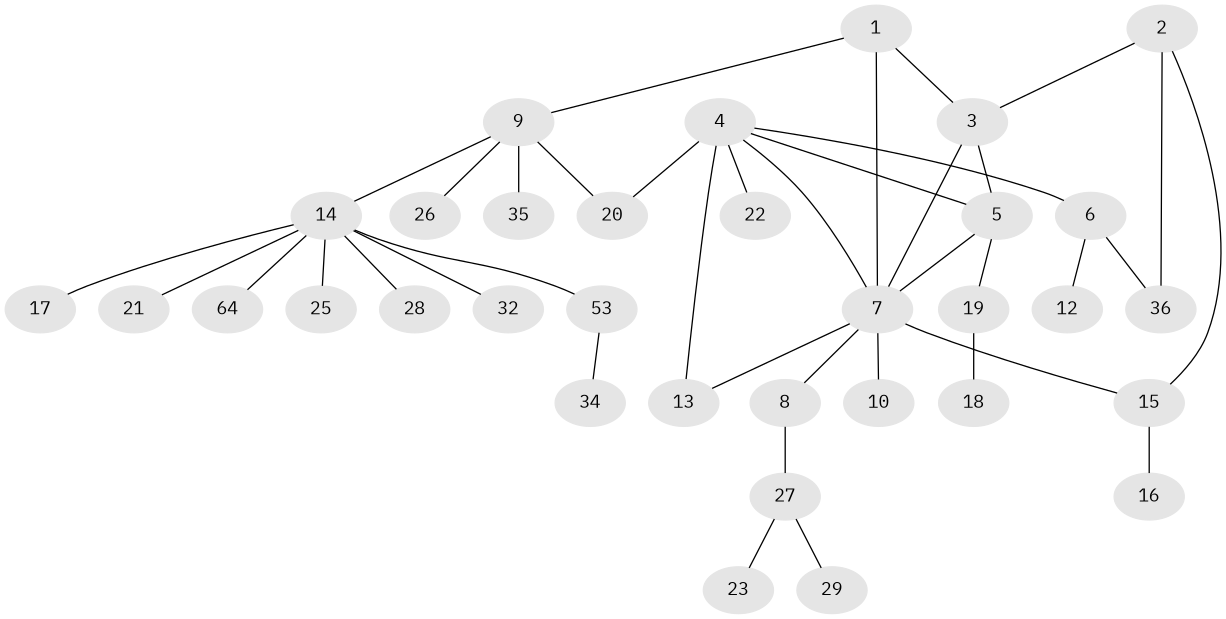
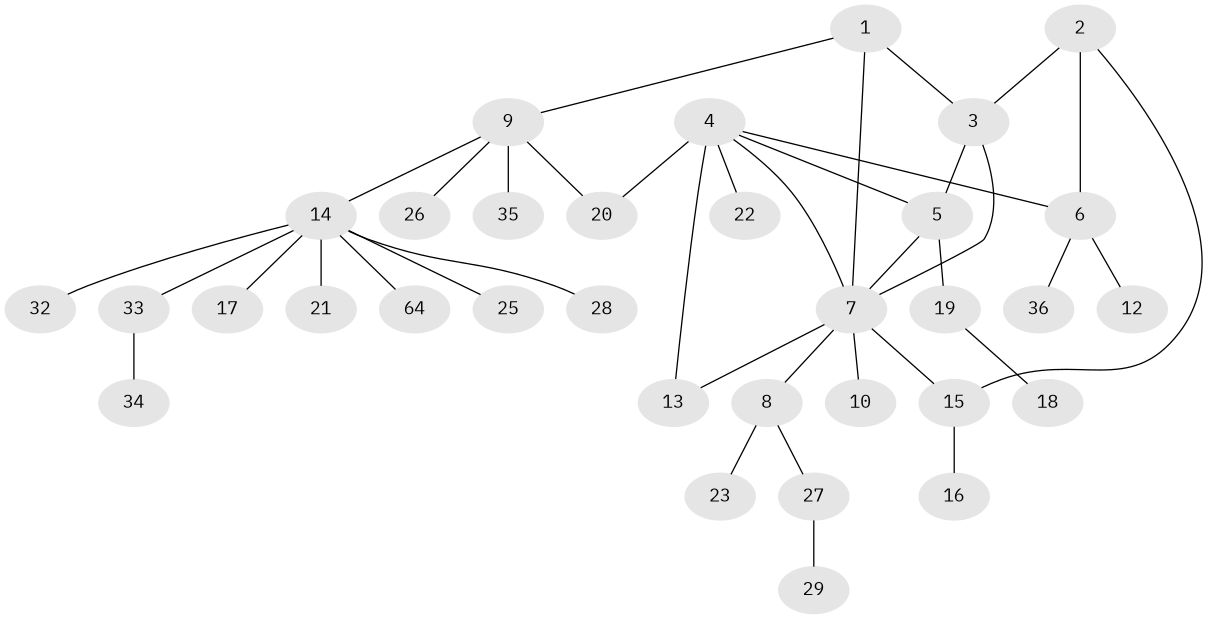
  graph {
    fontname="IBM Plex Mono"
    node [color=gray90 fontname="IBM Plex Mono" style=filled]
    edge [fontname="IBM Plex Mono" weight=1.0]
    1
    3
    7
    9
    5
    4
    6
    13
    20
    22
    15
    8
    10
    14
    26
    35
    2
    12
    n19 [label=36]
    16
    19
    18
    23
    27
    29
    17
    21
    n28 [label=64]
    25
    28
    32
-   33 [label=53]
+   33
    34
    1 -- 3
    1 -- 7
    1 -- 9
    3 -- 7
    3 -- 5
    7 -- 13
    7 -- 15
    7 -- 8
    7 -- 10
    9 -- 20
    9 -- 14
    9 -- 26
    9 -- 35
    5 -- 7
    5 -- 19
    4 -- 7
    4 -- 5
    4 -- 6
    4 -- 13 [weight=3.0]
    4 -- 20
    4 -- 22
    6 -- 12
    6 -- n19
    15 -- 16
-   27 -- 23
+   8 -- 23
    8 -- 27
    14 -- 17
    14 -- 21
    14 -- n28
    14 -- 25
    14 -- 28
    14 -- 32
    14 -- 33
    2 -- 3
-   2 -- n19
+   2 -- 6
    2 -- 15
    19 -- 18
    27 -- 29
    33 -- 34
  }
